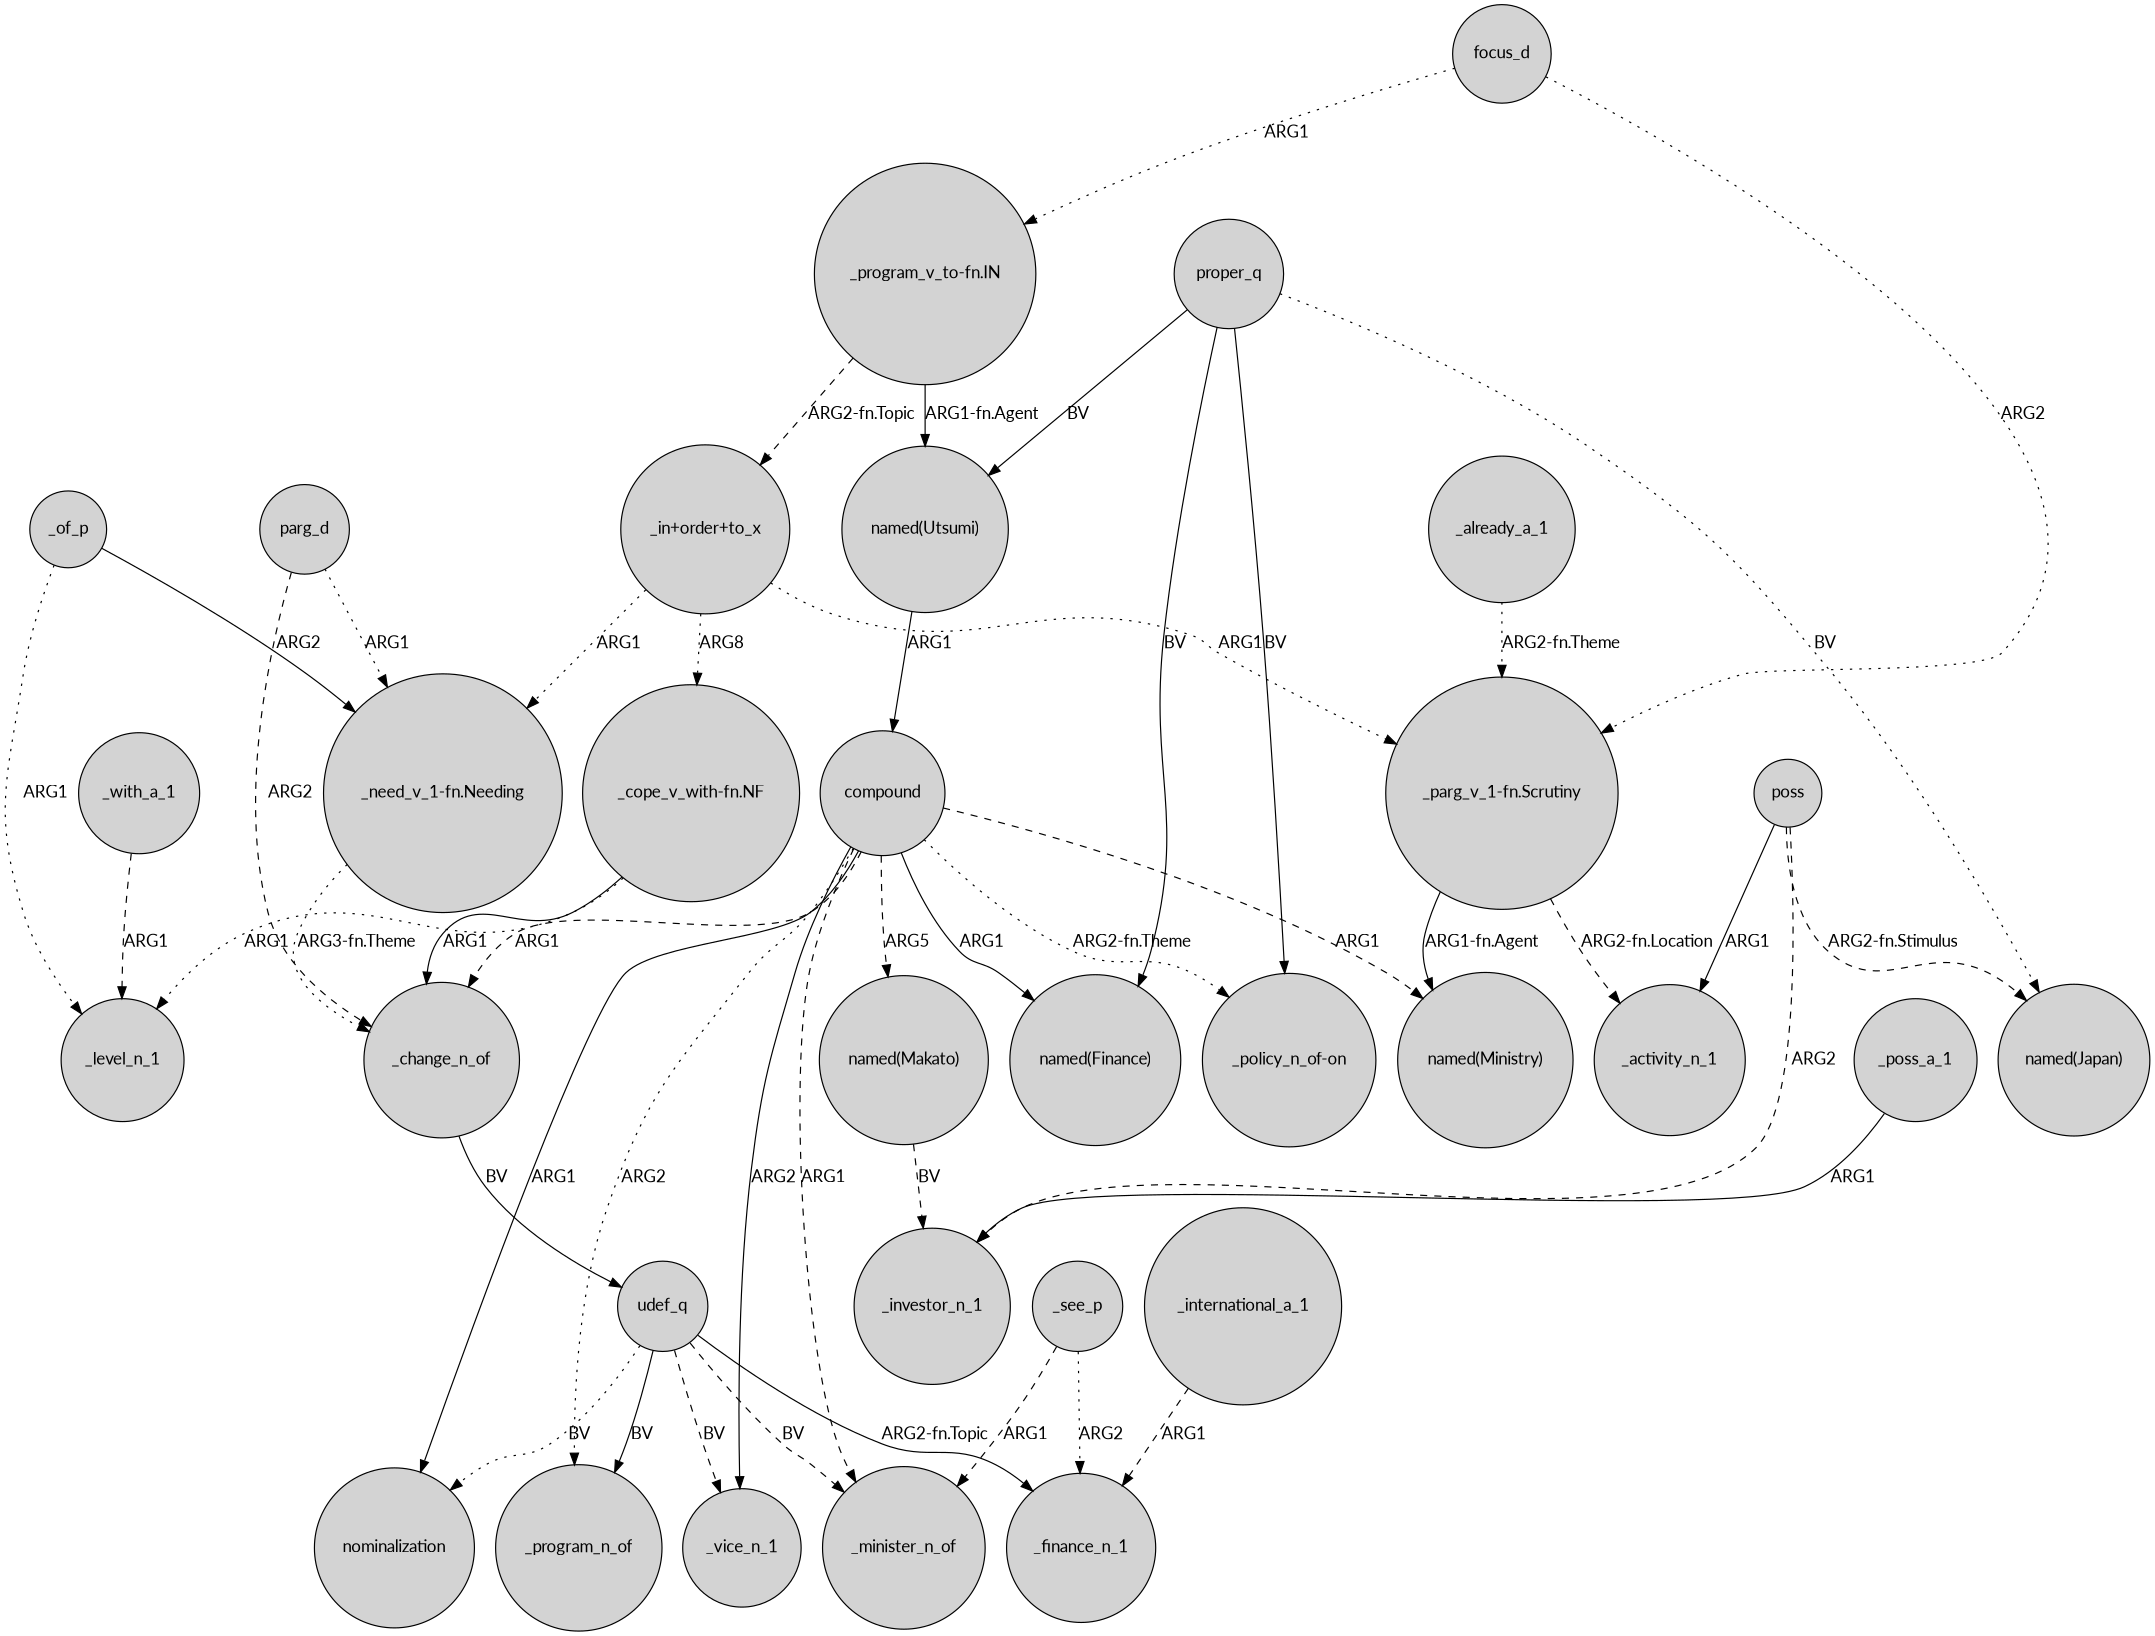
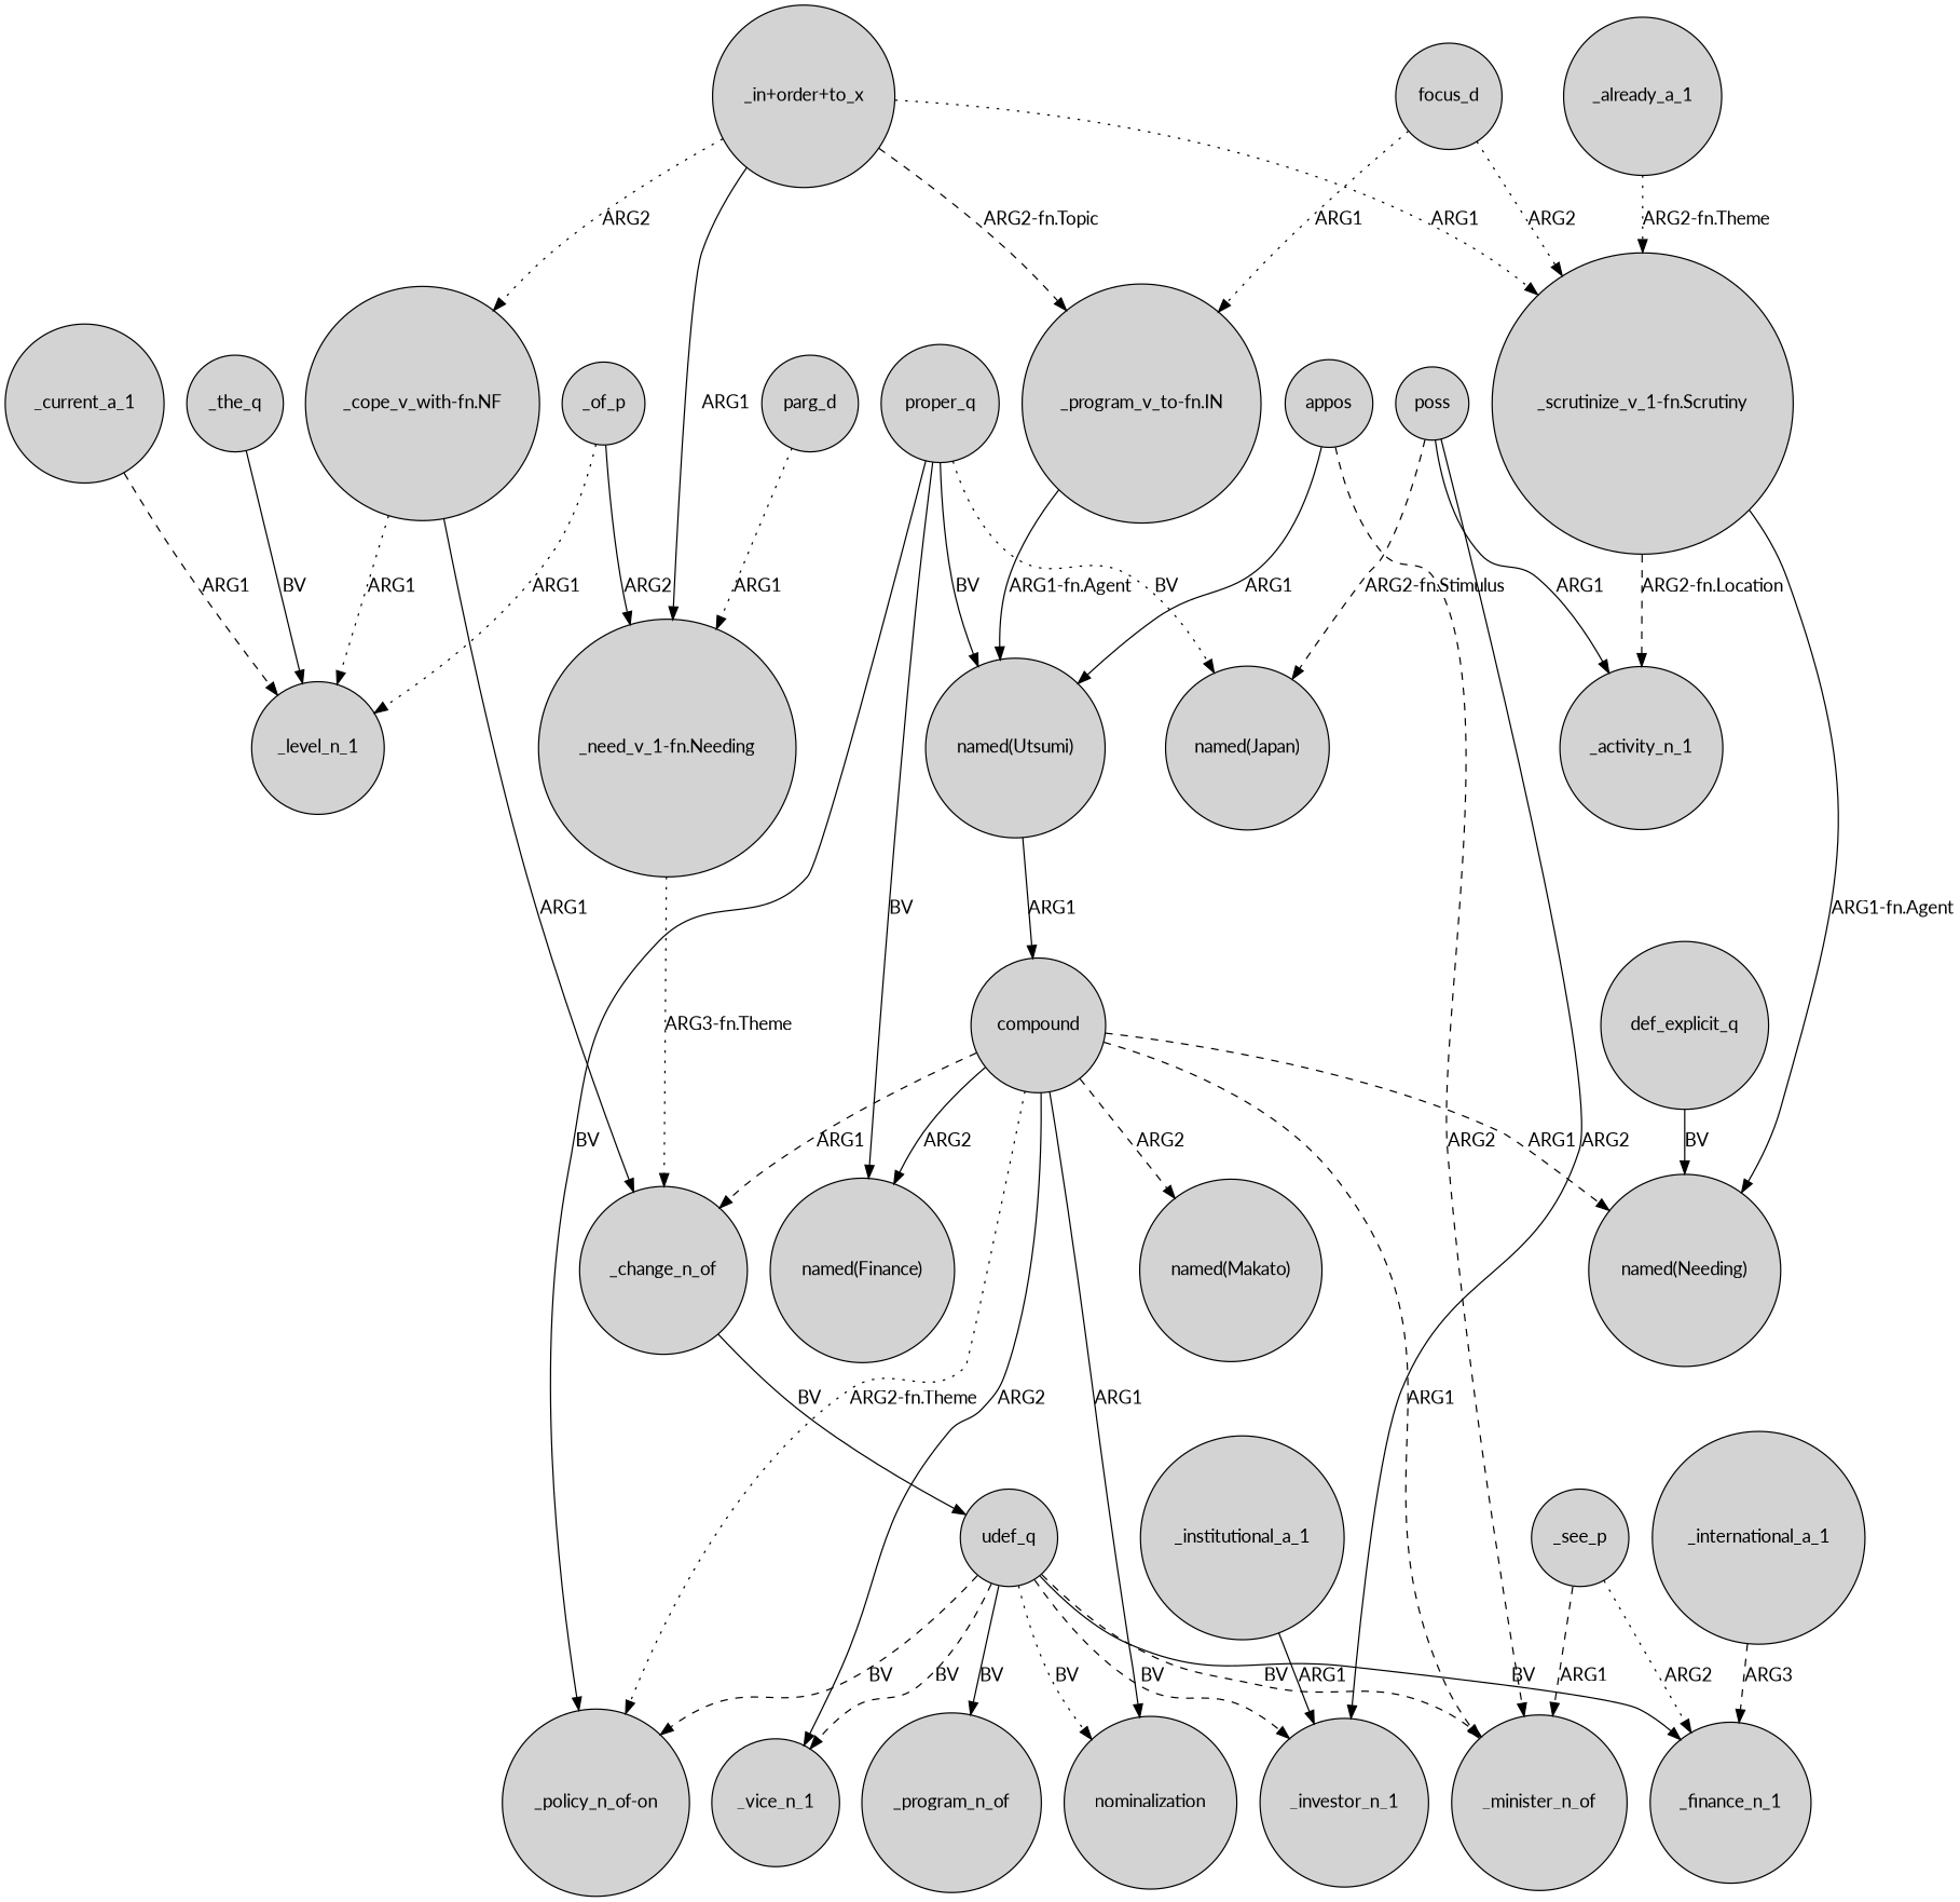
  digraph {
    fontname=Lato
    node [fontname=Lato shape=circle style=filled]
    edge [fontname=Lato style=solid]
    "_cope_v_with-fn.NF"
    _level_n_1
    _change_n_of
    udef_q
    "_need_v_1-fn.Needing"
    parg_d
    compound
    _program_n_of
    _vice_n_1
    "named(Finance)"
-   "named(Ministry)"
+   "named(Ministry)" [label="named(Needing)"]
    "_policy_n_of-on"
    "named(Makato)"
    nominalization
    _minister_n_of
    "named(Utsumi)"
    poss
    _investor_n_1
    _activity_n_1
    "named(Japan)"
    "_in+order+to_x"
-   "_scrutinize_v_1-fn.Scrutiny" [label="_parg_v_1-fn.Scrutiny"]
+   "_scrutinize_v_1-fn.Scrutiny"
    _finance_n_1
+   def_explicit_q
    focus_d
    n26 [label="_program_v_to-fn.IN"]
+   appos
    proper_q
-   _current_a_1 [label=_with_a_1]
+   _current_a_1
+   _the_q
    n31 [label=_see_p]
    _international_a_1
    _of_p
-   _institutional_a_1 [label=_poss_a_1]
+   _institutional_a_1
    _already_a_1
    "_cope_v_with-fn.NF" -> _level_n_1 [label=ARG1 style=dotted]
    "_cope_v_with-fn.NF" -> _change_n_of [label=ARG1]
    _change_n_of -> udef_q [label=BV]
    udef_q -> _program_n_of [label=BV]
    udef_q -> _vice_n_1 [label=BV style=dashed]
+   udef_q -> "_policy_n_of-on" [label=BV style=dashed]
    udef_q -> nominalization [label=BV style=dotted]
    udef_q -> _minister_n_of [label=BV style=dashed]
-   "named(Makato)" -> _investor_n_1 [label=BV style=dashed]
-   udef_q -> _finance_n_1 [label="ARG2-fn.Topic"]
+   udef_q -> _investor_n_1 [label=BV style=dashed]
+   udef_q -> _finance_n_1 [label=BV]
    "_need_v_1-fn.Needing" -> _change_n_of [label="ARG3-fn.Theme" style=dotted]
-   parg_d -> _change_n_of [label=ARG2 style=dashed]
    parg_d -> "_need_v_1-fn.Needing" [label=ARG1 style=dotted]
    compound -> _change_n_of [label=ARG1 style=dashed]
-   compound -> _program_n_of [label=ARG2 style=dotted]
    compound -> _vice_n_1 [label=ARG2]
-   compound -> "named(Finance)" [label=ARG1]
+   compound -> "named(Finance)" [label=ARG2]
    compound -> "named(Ministry)" [label=ARG1 style=dashed]
    compound -> "_policy_n_of-on" [label="ARG2-fn.Theme" style=dotted]
-   compound -> "named(Makato)" [label=ARG5 style=dashed]
+   compound -> "named(Makato)" [label=ARG2 style=dashed]
    compound -> nominalization [label=ARG1]
    compound -> _minister_n_of [label=ARG1 style=dashed]
    "named(Utsumi)" -> compound [label=ARG1]
-   poss -> _investor_n_1 [label=ARG2 style=dashed]
+   poss -> _investor_n_1 [label=ARG2]
    poss -> _activity_n_1 [label=ARG1]
    poss -> "named(Japan)" [label="ARG2-fn.Stimulus" style=dashed]
-   "_in+order+to_x" -> "_cope_v_with-fn.NF" [label=ARG8 style=dotted]
-   "_in+order+to_x" -> "_need_v_1-fn.Needing" [label=ARG1 style=dotted]
+   "_in+order+to_x" -> "_cope_v_with-fn.NF" [label=ARG2 style=dotted]
+   "_in+order+to_x" -> "_need_v_1-fn.Needing" [label=ARG1]
    "_in+order+to_x" -> "_scrutinize_v_1-fn.Scrutiny" [label=ARG1 style=dotted]
    "_scrutinize_v_1-fn.Scrutiny" -> "named(Ministry)" [label="ARG1-fn.Agent"]
    "_scrutinize_v_1-fn.Scrutiny" -> _activity_n_1 [label="ARG2-fn.Location" style=dashed]
+   def_explicit_q -> "named(Ministry)" [label=BV]
    focus_d -> "_scrutinize_v_1-fn.Scrutiny" [label=ARG2 style=dotted]
    focus_d -> n26 [label=ARG1 style=dotted]
    n26 -> "named(Utsumi)" [label="ARG1-fn.Agent"]
-   n26 -> "_in+order+to_x" [label="ARG2-fn.Topic" style=dashed]
+   "_in+order+to_x" -> n26 [label="ARG2-fn.Topic" style=dashed]
+   appos -> _minister_n_of [label=ARG2 style=dashed]
+   appos -> "named(Utsumi)" [label=ARG1]
    proper_q -> "named(Finance)" [label=BV]
    proper_q -> "_policy_n_of-on" [label=BV]
    proper_q -> "named(Utsumi)" [label=BV]
    proper_q -> "named(Japan)" [label=BV style=dotted]
    _current_a_1 -> _level_n_1 [label=ARG1 style=dashed]
+   _the_q -> _level_n_1 [label=BV]
    n31 -> _minister_n_of [label=ARG1 style=dashed]
    n31 -> _finance_n_1 [label=ARG2 style=dotted]
-   _international_a_1 -> _finance_n_1 [label=ARG1 style=dashed]
+   _international_a_1 -> _finance_n_1 [label=ARG3 style=dashed]
    _of_p -> _level_n_1 [label=ARG1 style=dotted]
    _of_p -> "_need_v_1-fn.Needing" [label=ARG2]
    _institutional_a_1 -> _investor_n_1 [label=ARG1]
    _already_a_1 -> "_scrutinize_v_1-fn.Scrutiny" [label="ARG2-fn.Theme" style=dotted]
  }
